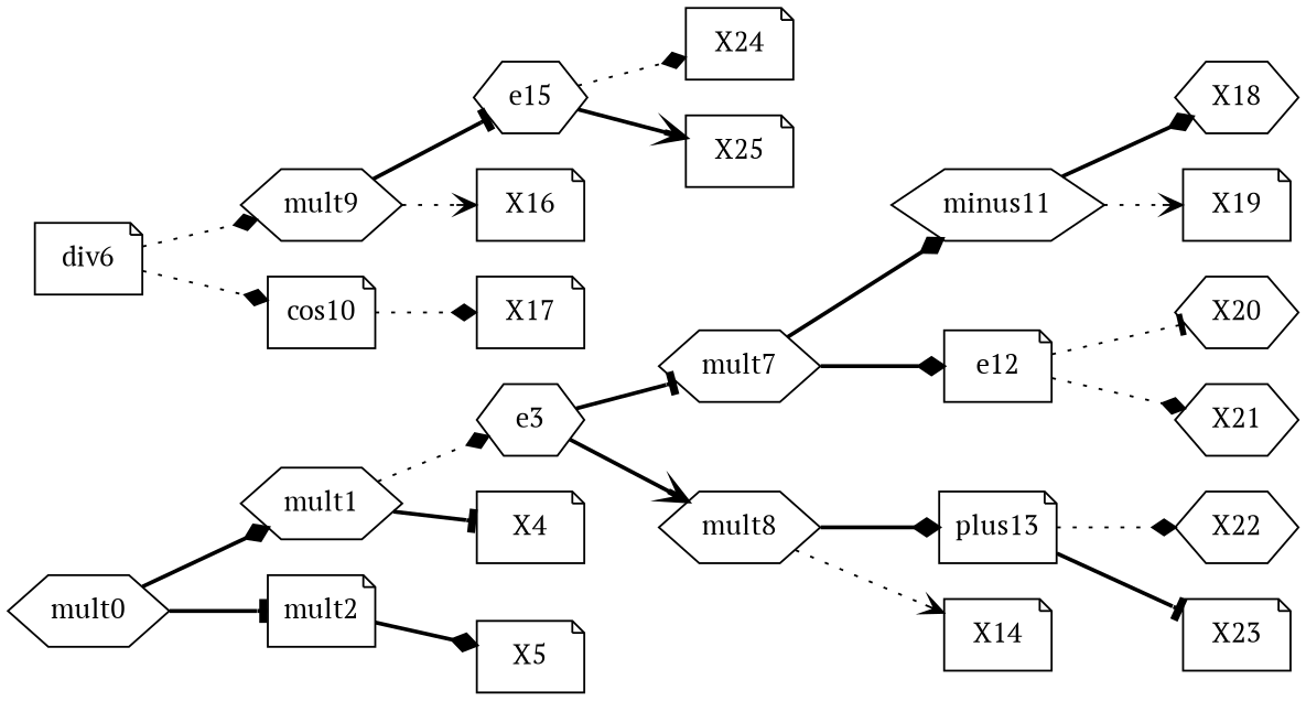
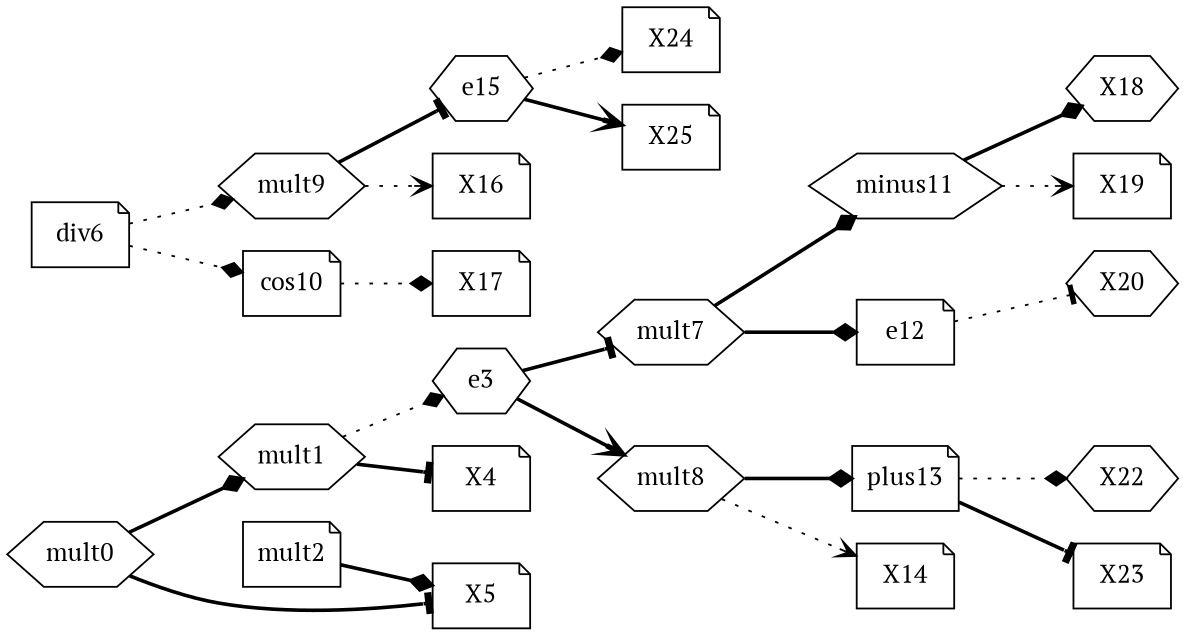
  digraph {
    fontname="PT Serif"
    rankdir=LR
    node [fontname="PT Serif" shape=note]
    edge [arrowhead=diamond fontname="PT Serif" style=bold]
    mult0 [shape=hexagon]
    mult1 [shape=hexagon]
    mult2
    e3 [shape=hexagon]
    X4
    X5
    mult7 [shape=hexagon]
    mult8 [shape=hexagon]
    mult9 [shape=hexagon]
    div6
    cos10
    minus11 [shape=hexagon]
    e12
    plus13
    X14
    e15 [shape=hexagon]
    X16
    X17
    X18 [shape=hexagon]
    X19
    X20 [shape=hexagon]
-   X21 [shape=hexagon]
    X22 [shape=hexagon]
    X23
    X24
    X25
    mult0 -> mult1
-   mult0 -> mult2 [arrowhead=tee]
+   mult0 -> X5 [arrowhead=tee]
    mult1 -> e3 [style=dotted]
    mult1 -> X4 [arrowhead=tee]
    mult2 -> X5
    e3 -> mult7 [arrowhead=tee]
    e3 -> mult8 [arrowhead=vee]
    mult7 -> minus11
    mult7 -> e12
    mult8 -> plus13
    mult8 -> X14 [arrowhead=vee style=dotted]
    mult9 -> e15 [arrowhead=tee]
    mult9 -> X16 [arrowhead=vee style=dotted]
    div6 -> mult9 [style=dotted]
    div6 -> cos10 [style=dotted]
    cos10 -> X17 [style=dotted]
    minus11 -> X18
    minus11 -> X19 [arrowhead=vee style=dotted]
    e12 -> X20 [arrowhead=tee style=dotted]
-   e12 -> X21 [style=dotted]
    plus13 -> X22 [style=dotted]
    plus13 -> X23 [arrowhead=tee]
    e15 -> X24 [style=dotted]
    e15 -> X25 [arrowhead=vee]
  }
